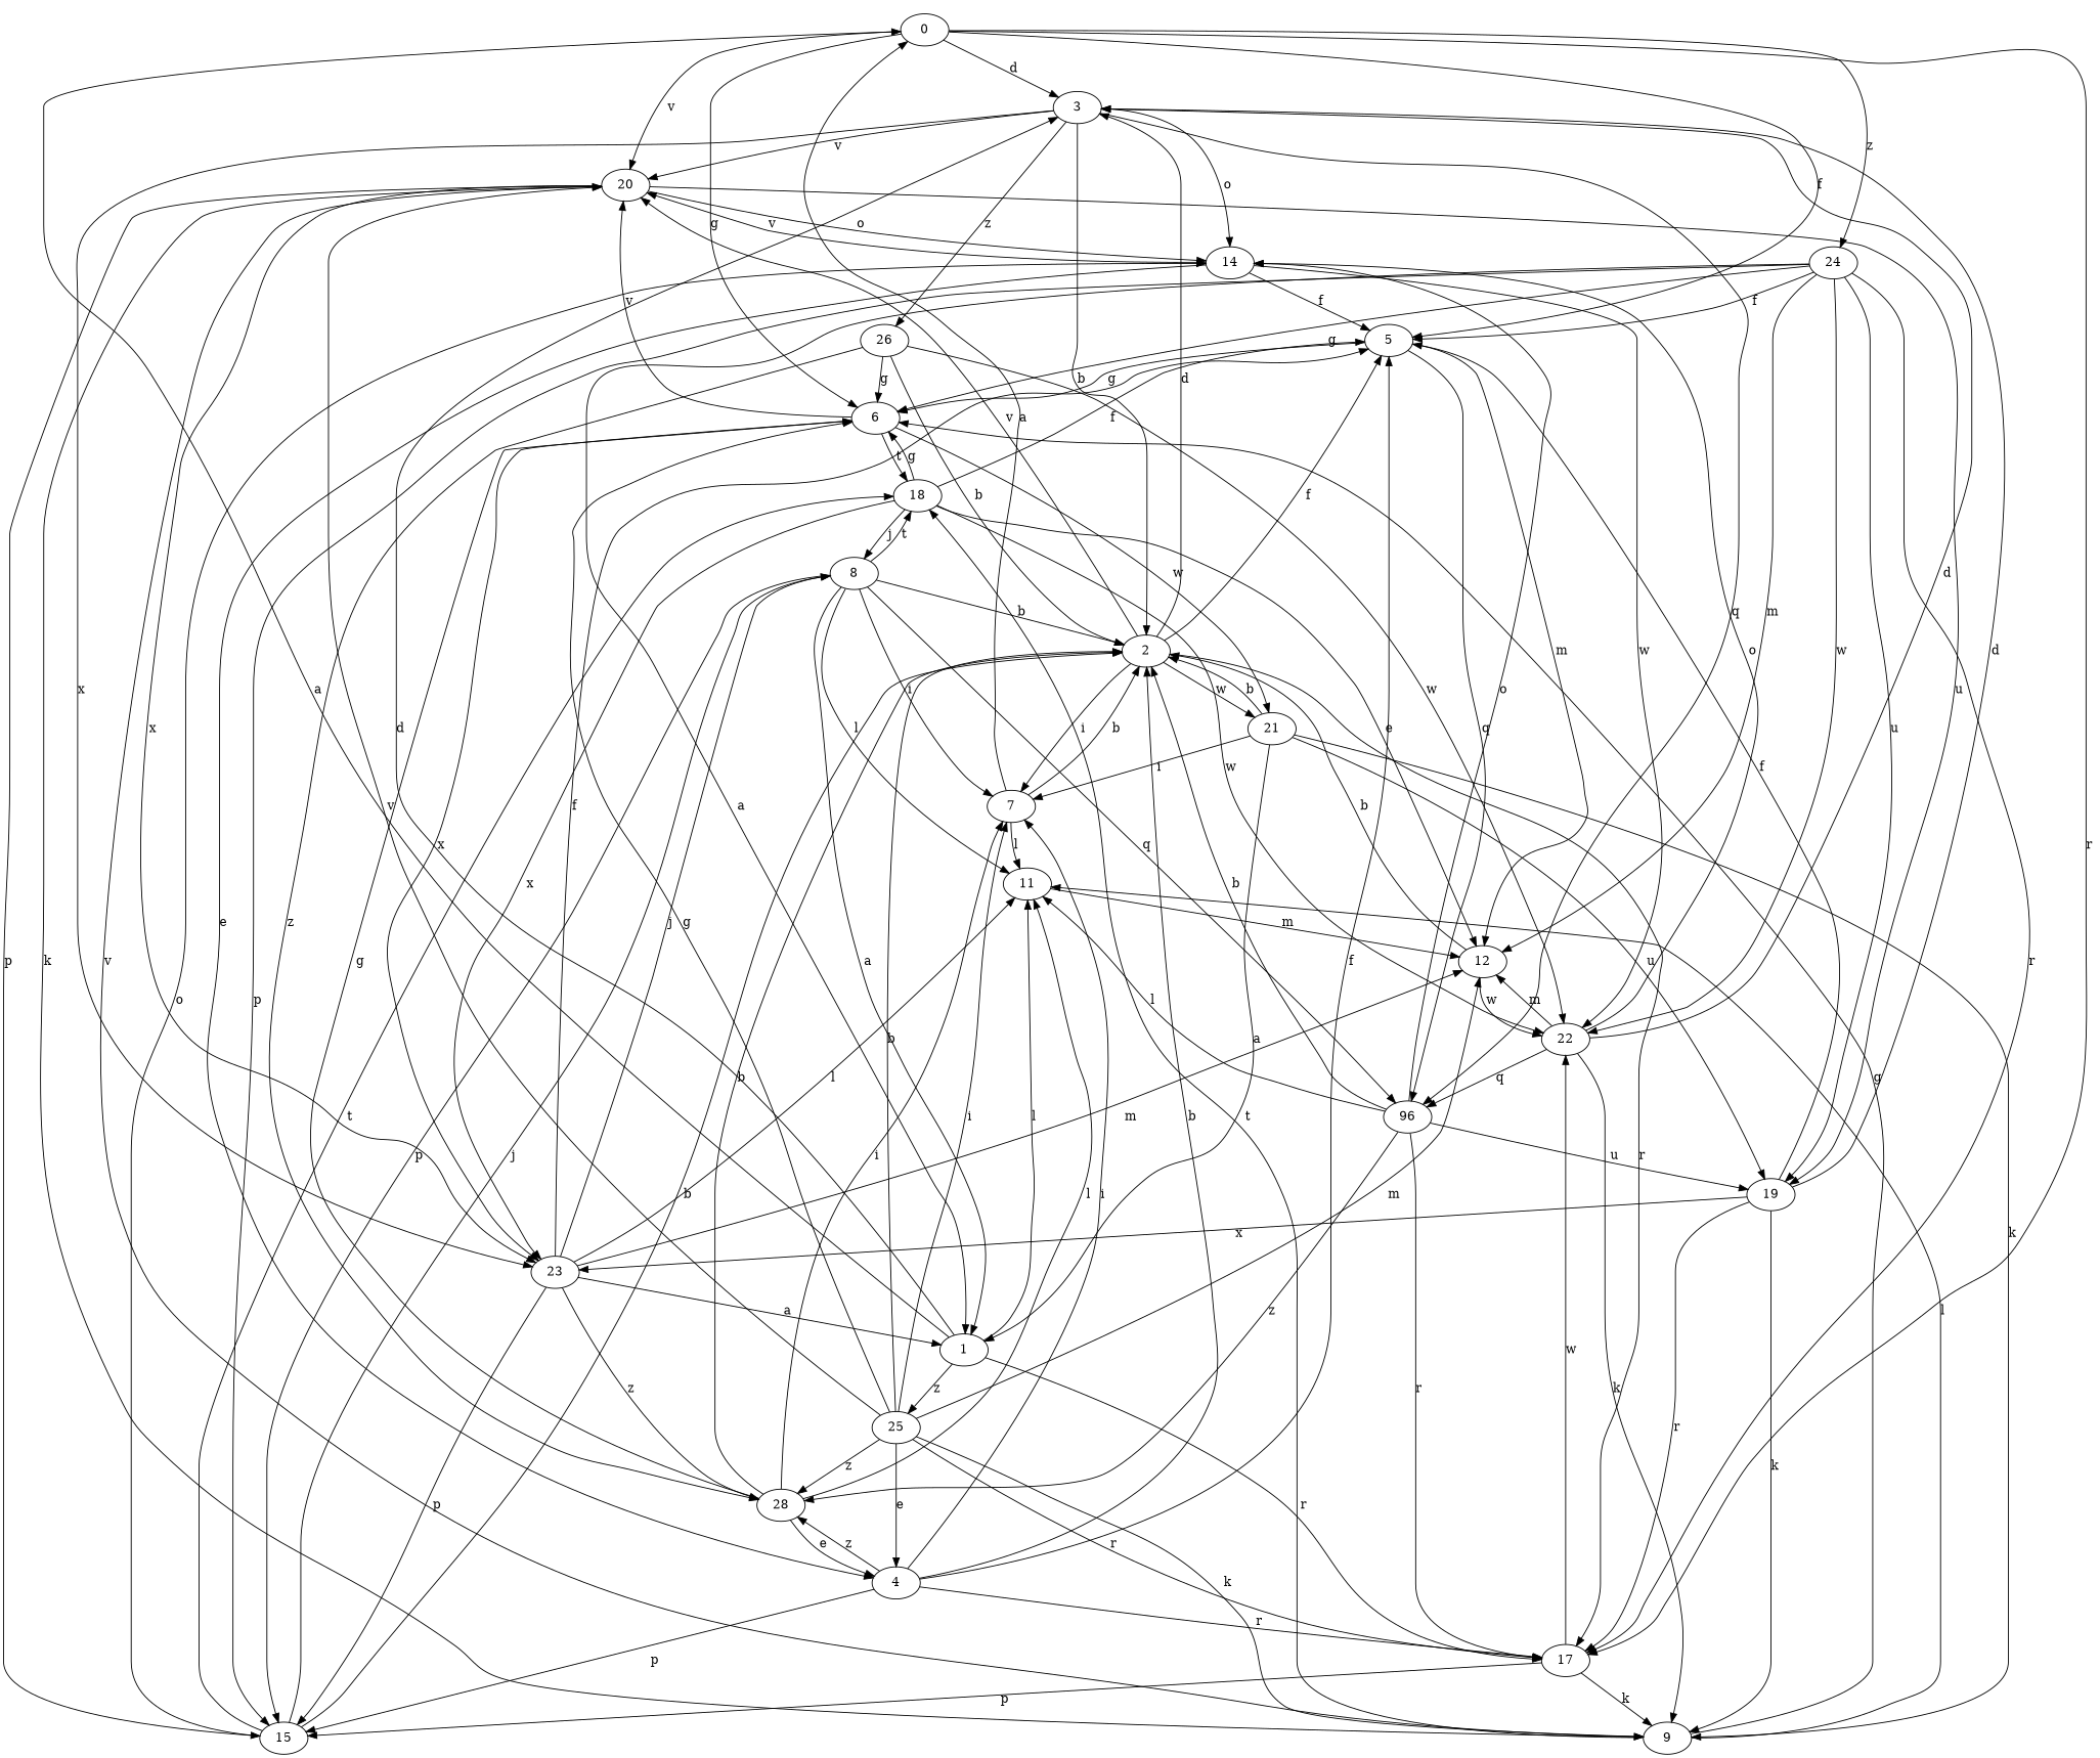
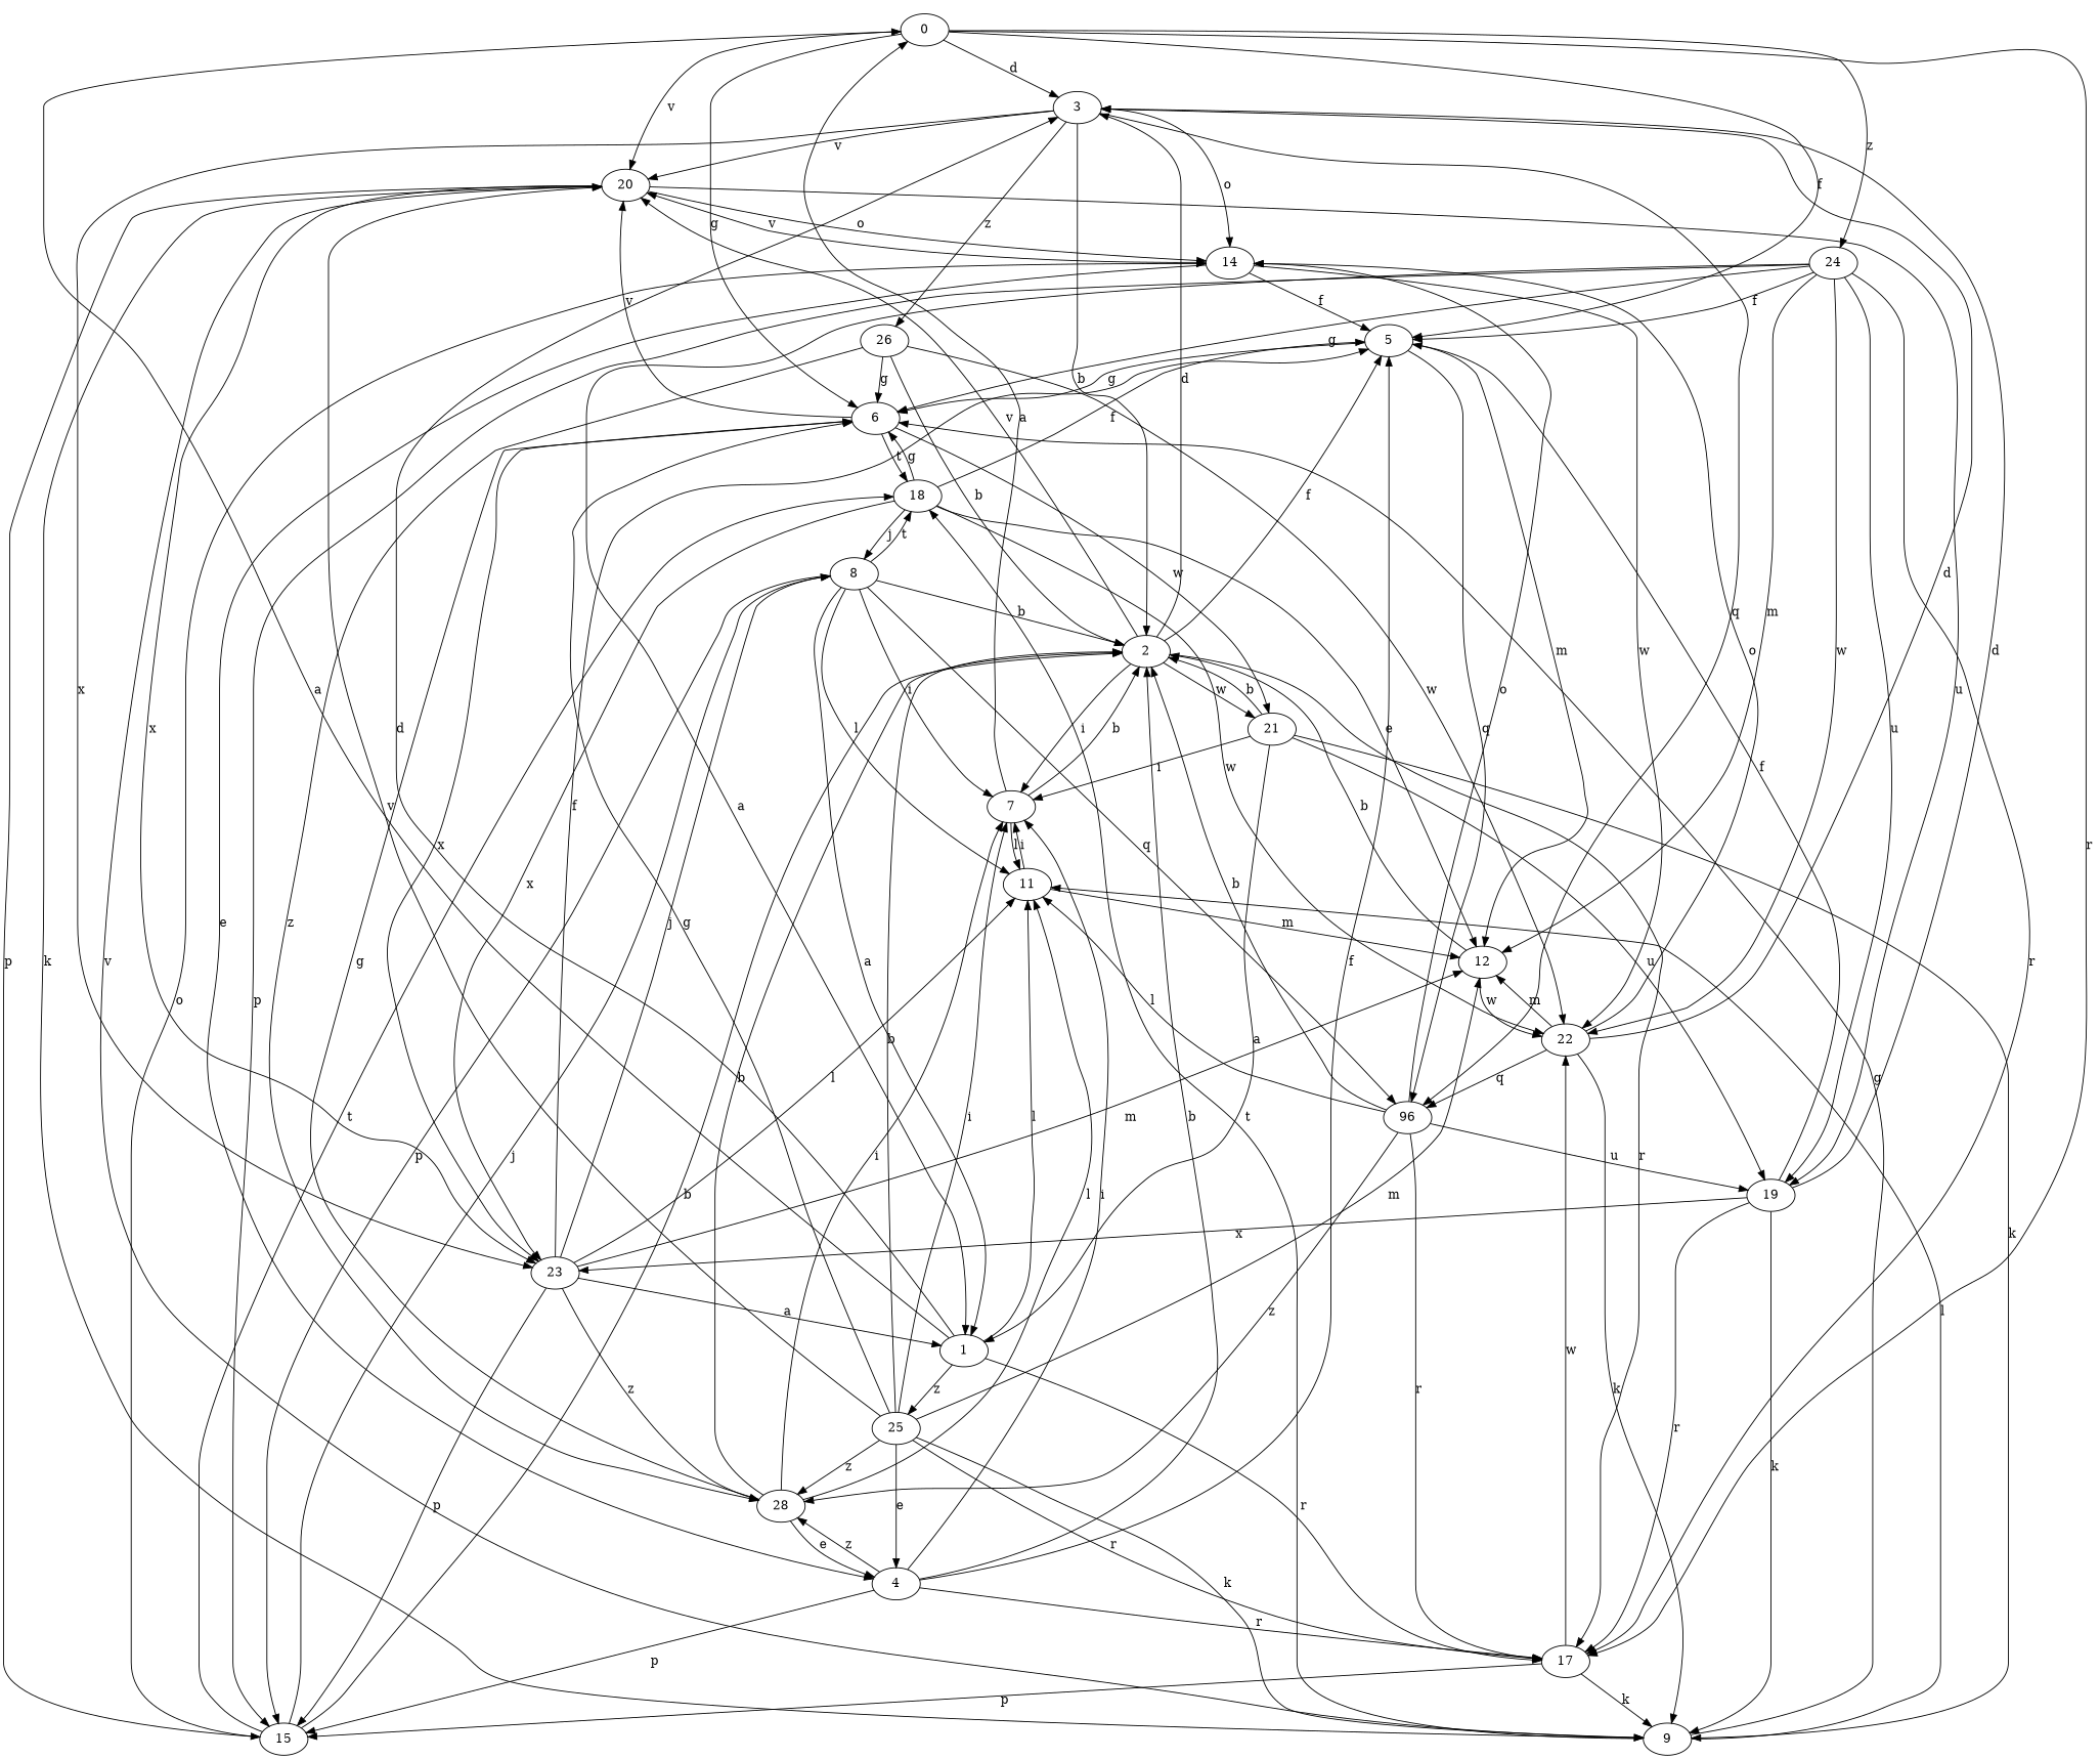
  strict digraph {
    0
    3
    5
    6
    17
    20
    24
    2
    14
    n10 [label=96]
    23
    26
    12
    21
    18
    15
    9
    22
    19
    1
    11
    25
    7
    4
    28
    8
    0 -> 3 [label=d]
    0 -> 5 [label=f]
    0 -> 6 [label=g]
    0 -> 17 [label=r]
    0 -> 20 [label=v]
    0 -> 24 [label=z]
    3 -> 20 [label=v]
    3 -> 2 [label=b]
    3 -> 14 [label=o]
    3 -> n10 [label=q]
    3 -> 23 [label=x]
    3 -> 26 [label=z]
    5 -> 6 [label=g]
    5 -> n10 [label=q]
    5 -> 12 [label=m]
    6 -> 20 [label=v]
    6 -> 23 [label=x]
    6 -> 21 [label=w]
    6 -> 18 [label=t]
    17 -> 15 [label=p]
    17 -> 9 [label=k]
    17 -> 22 [label=w]
    20 -> 14 [label=o]
    20 -> 23 [label=x]
    20 -> 15 [label=p]
    20 -> 9 [label=k]
    20 -> 19 [label=u]
    24 -> 5 [label=f]
    24 -> 6 [label=g]
    24 -> 17 [label=r]
    24 -> 12 [label=m]
    24 -> 15 [label=p]
    24 -> 22 [label=w]
    24 -> 19 [label=u]
    24 -> 1 [label=a]
    2 -> 3 [label=d]
    2 -> 5 [label=f]
    2 -> 17 [label=r]
    2 -> 20 [label=v]
    2 -> 21 [label=w]
    2 -> 7 [label=i]
    14 -> 5 [label=f]
    14 -> 20 [label=v]
    14 -> 22 [label=w]
    14 -> 4 [label=e]
    n10 -> 17 [label=r]
    n10 -> 2 [label=b]
    n10 -> 14 [label=o]
    n10 -> 19 [label=u]
    n10 -> 11 [label=l]
    n10 -> 28 [label=z]
    23 -> 5 [label=f]
    23 -> 12 [label=m]
    23 -> 15 [label=p]
    23 -> 1 [label=a]
    23 -> 11 [label=l]
    23 -> 28 [label=z]
    23 -> 8 [label=j]
    26 -> 6 [label=g]
    26 -> 2 [label=b]
    26 -> 22 [label=w]
    26 -> 28 [label=z]
    12 -> 2 [label=b]
    12 -> 22 [label=w]
    21 -> 2 [label=b]
    21 -> 9 [label=k]
    21 -> 19 [label=u]
    21 -> 1 [label=a]
    21 -> 7 [label=i]
    18 -> 5 [label=f]
    18 -> 6 [label=g]
    18 -> 23 [label=x]
    18 -> 12 [label=e]
    18 -> 22 [label=w]
    18 -> 8 [label=j]
    15 -> 2 [label=b]
    15 -> 14 [label=o]
    15 -> 18 [label=t]
    15 -> 8 [label=j]
    9 -> 6 [label=g]
    9 -> 20 [label=v]
    9 -> 18 [label=t]
    9 -> 11 [label=l]
    22 -> 3 [label=d]
    22 -> 14 [label=o]
    22 -> n10 [label=q]
    22 -> 12 [label=m]
    22 -> 9 [label=k]
    19 -> 3 [label=d]
    19 -> 5 [label=f]
    19 -> 17 [label=r]
    19 -> 23 [label=x]
    19 -> 9 [label=k]
    1 -> 0 [label=a]
    1 -> 3 [label=d]
    1 -> 17 [label=r]
    1 -> 11 [label=l]
    1 -> 25 [label=z]
    11 -> 12 [label=m]
+   11 -> 7 [label=i]
    25 -> 6 [label=g]
    25 -> 17 [label=r]
    25 -> 20 [label=v]
    25 -> 2 [label=b]
    25 -> 12 [label=m]
    25 -> 9 [label=k]
    25 -> 7 [label=i]
    25 -> 4 [label=e]
    25 -> 28 [label=z]
    7 -> 0 [label=a]
    7 -> 2 [label=b]
    7 -> 11 [label=l]
    4 -> 5 [label=f]
    4 -> 17 [label=r]
    4 -> 2 [label=b]
    4 -> 15 [label=p]
    4 -> 7 [label=i]
    4 -> 28 [label=z]
    28 -> 6 [label=g]
    28 -> 2 [label=b]
    28 -> 11 [label=l]
    28 -> 7 [label=i]
    28 -> 4 [label=e]
    8 -> 2 [label=b]
    8 -> n10 [label=q]
    8 -> 18 [label=t]
    8 -> 15 [label=p]
    8 -> 1 [label=a]
    8 -> 11 [label=l]
    8 -> 7 [label=i]
  }
